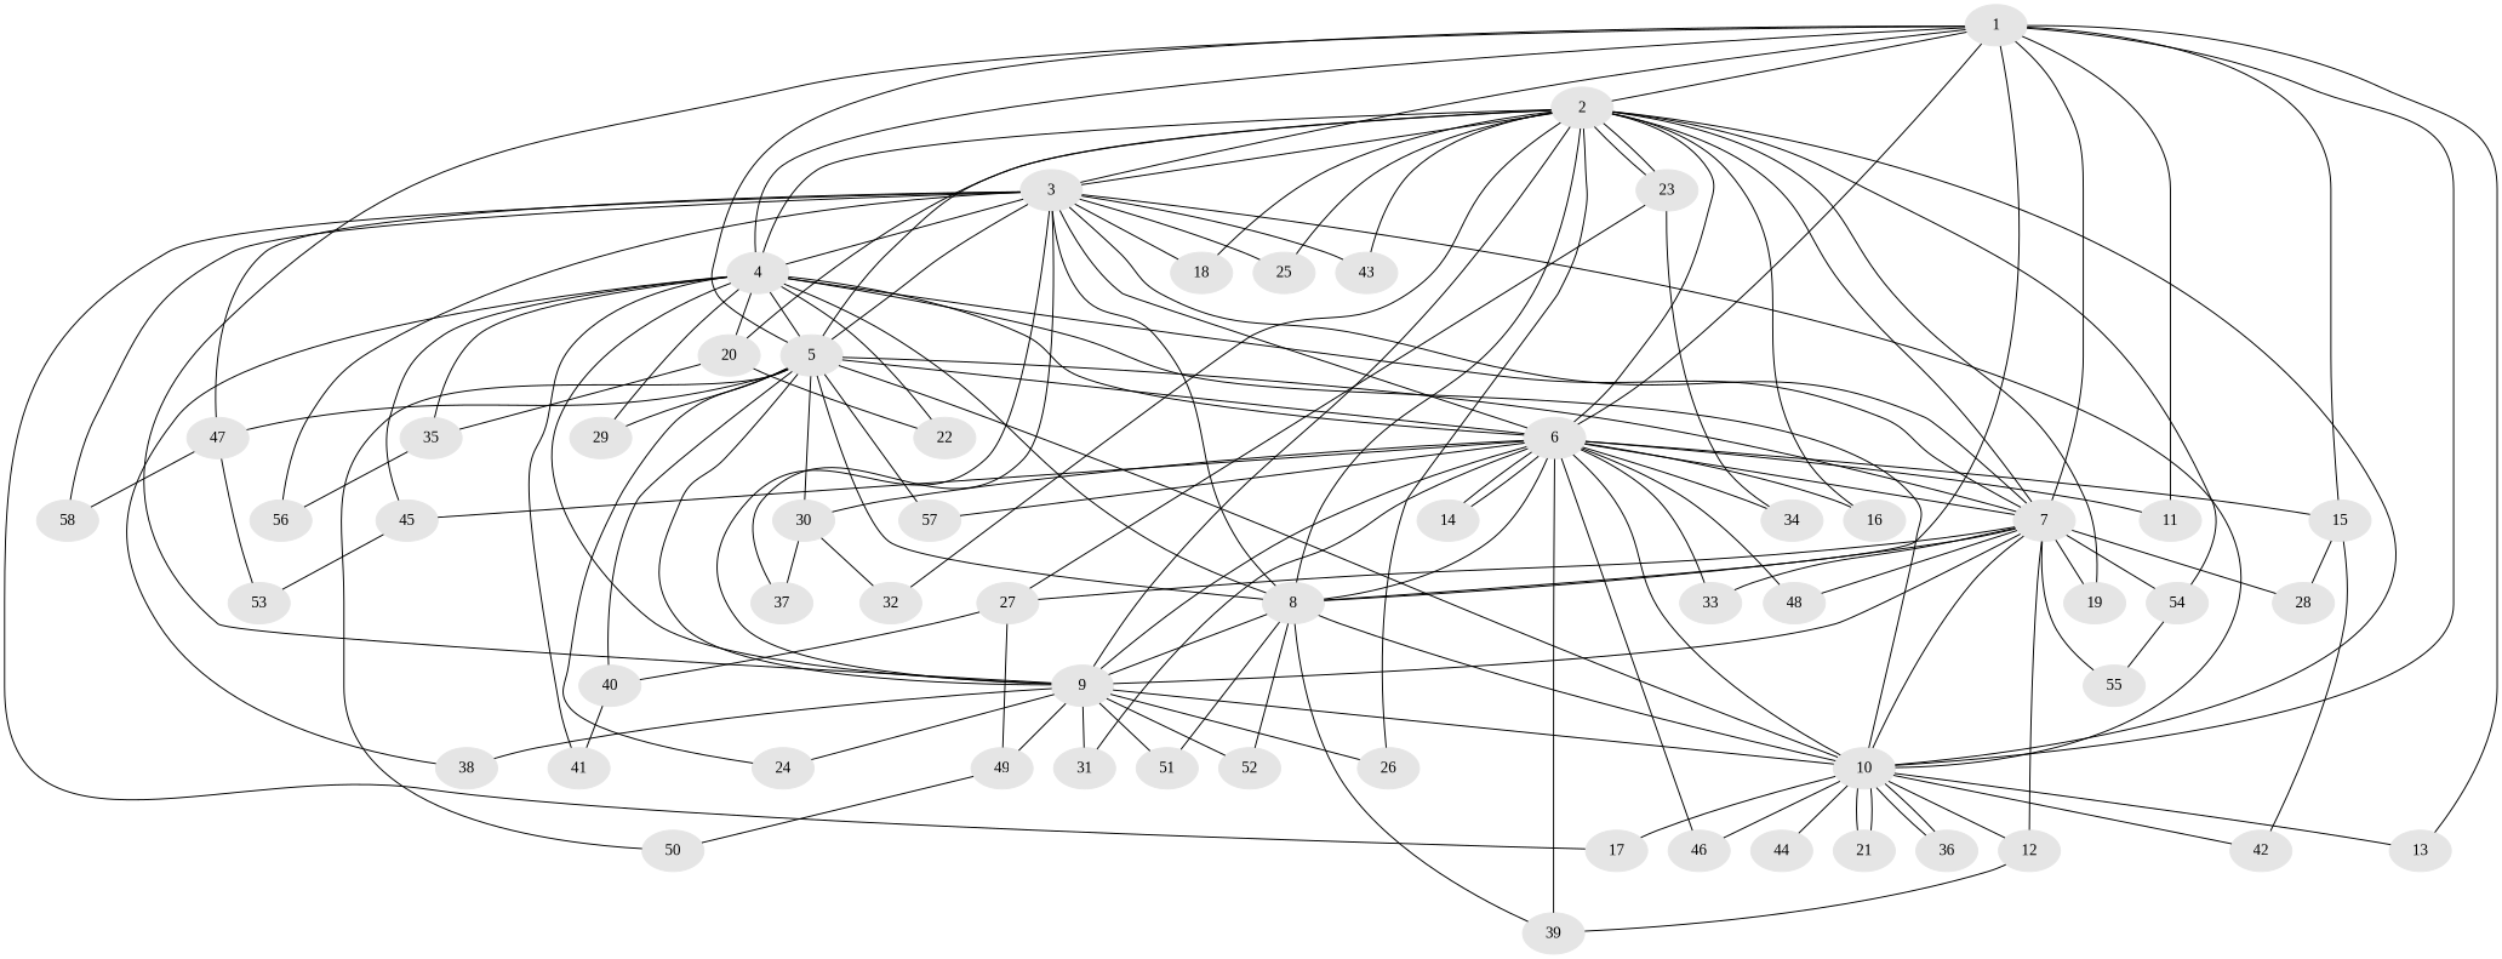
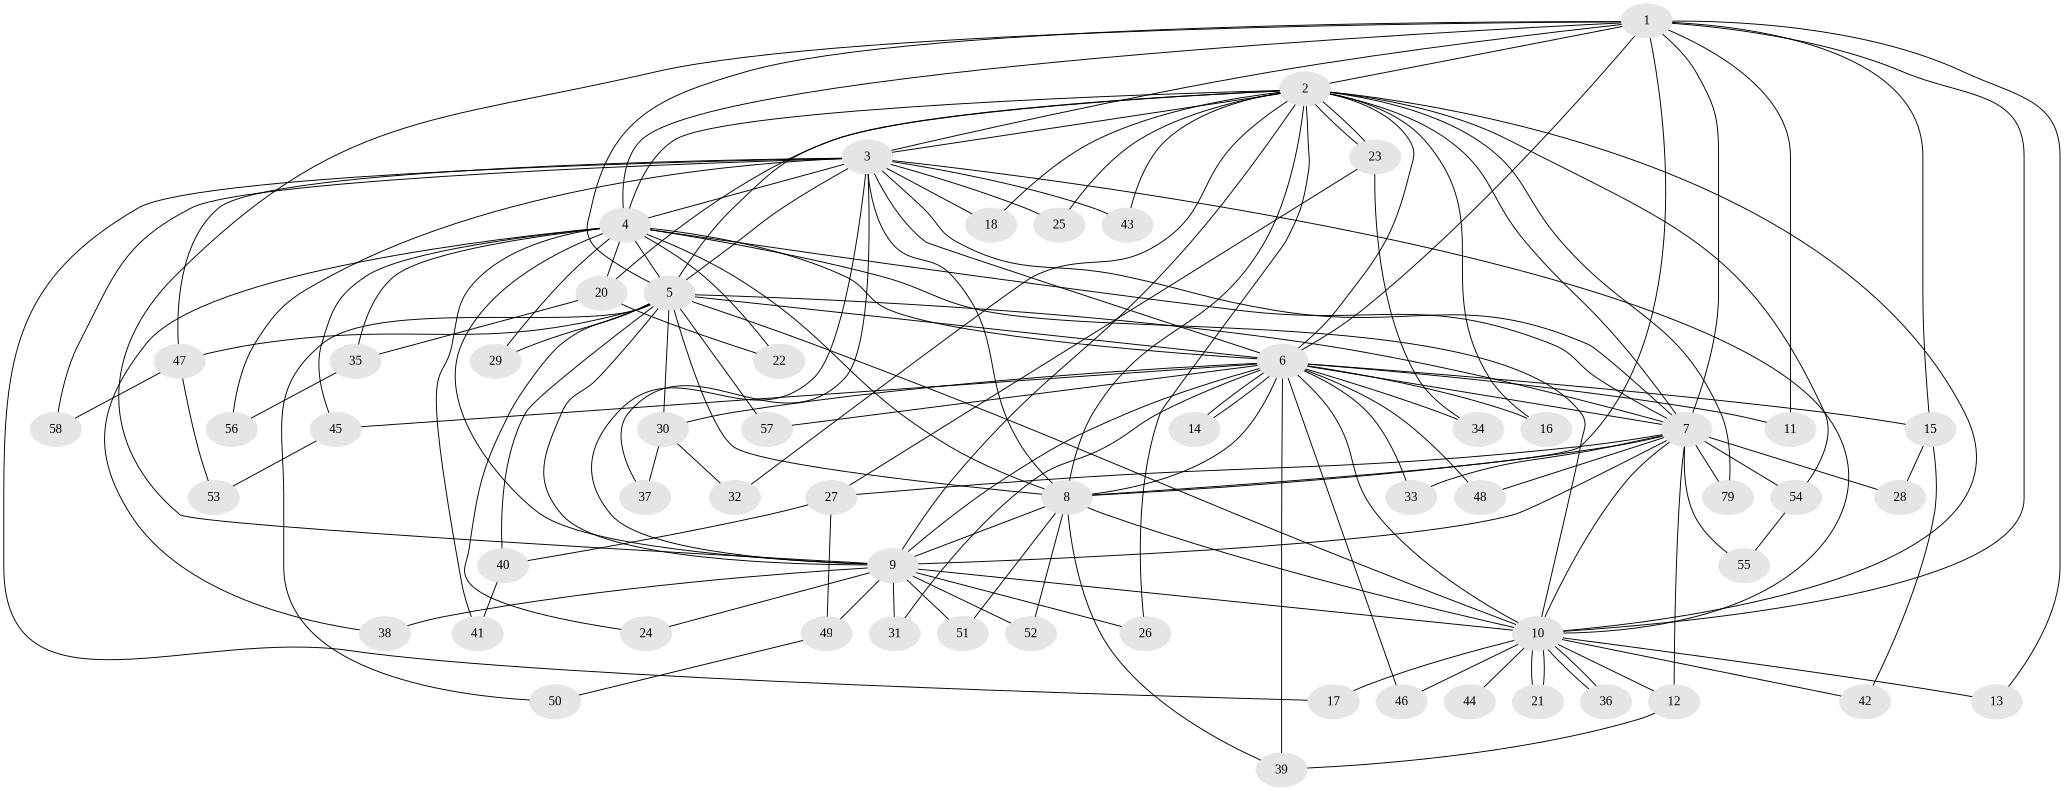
  graph {
    fontname="Liberation Serif"
    node [color=gray90 fontname="Liberation Serif" style=filled]
    edge [fontname="Liberation Serif"]
    1
    2
    3
    4
    5
    6
    7
    8
    9
    10
    11
    13
    15
    16
    18
-   19
+   19 [label=79]
    20
    23
    25
    26
    32
    43
    54
    17
    37
    47
    56
    58
    22
    29
    35
    38
    41
    45
    24
    30
    40
    50
    57
    14
    31
    33
    34
    46
    48
    39
    12
    27
    28
    55
    51
    52
    49
    44
    21
    36
    42
    53
    1 -- 2
    1 -- 3
    1 -- 4
    1 -- 5
    1 -- 6
    1 -- 7
    1 -- 8
    1 -- 9
    1 -- 10
    1 -- 11
    1 -- 13
    1 -- 15
    2 -- 3
    2 -- 4
    2 -- 5
    2 -- 6
    2 -- 7
    2 -- 8
    2 -- 9
    2 -- 10
    2 -- 16
    2 -- 18
    2 -- 19
    2 -- 20
    2 -- 23
    2 -- 23
    2 -- 25
    2 -- 26
    2 -- 32
    2 -- 43
    2 -- 54
    3 -- 4
    3 -- 5
    3 -- 6
    3 -- 7
    3 -- 8
    3 -- 9
    3 -- 10
    3 -- 18
    3 -- 25
    3 -- 43
    3 -- 17
    3 -- 37
    3 -- 47
    3 -- 56
    3 -- 58
    4 -- 5
    4 -- 6
    4 -- 7
    4 -- 8
    4 -- 9
    4 -- 10
    4 -- 20
    4 -- 22
    4 -- 29
    4 -- 35
    4 -- 38
    4 -- 41
    4 -- 45
    5 -- 6
    5 -- 7
    5 -- 8
    5 -- 9
    5 -- 10
    5 -- 47
    5 -- 29
    5 -- 24
    5 -- 30
    5 -- 40
    5 -- 50
    5 -- 57
    6 -- 7
    6 -- 8
    6 -- 9
    6 -- 10
    6 -- 11
    6 -- 15
    6 -- 16
    6 -- 45
    6 -- 30
    6 -- 57
    6 -- 14
    6 -- 14
    6 -- 31
    6 -- 33
    6 -- 34
    6 -- 46
    6 -- 48
    6 -- 39
    7 -- 8
    7 -- 9
    7 -- 10
    7 -- 19
    7 -- 54
    7 -- 33
    7 -- 48
    7 -- 12
    7 -- 27
    7 -- 28
    7 -- 55
    8 -- 9
    8 -- 10
    8 -- 39
    8 -- 51
    8 -- 52
    9 -- 10
    9 -- 26
    9 -- 38
    9 -- 24
    9 -- 31
    9 -- 51
    9 -- 52
    9 -- 49
    10 -- 13
    10 -- 17
    10 -- 46
    10 -- 12
    10 -- 44
    10 -- 21
    10 -- 21
    10 -- 36
    10 -- 36
    10 -- 42
    15 -- 28
    15 -- 42
    20 -- 22
    20 -- 35
    23 -- 34
    23 -- 27
    54 -- 55
    47 -- 58
    47 -- 53
    35 -- 56
    45 -- 53
    30 -- 32
    30 -- 37
    40 -- 41
    12 -- 39
    27 -- 40
    27 -- 49
    49 -- 50
  }
